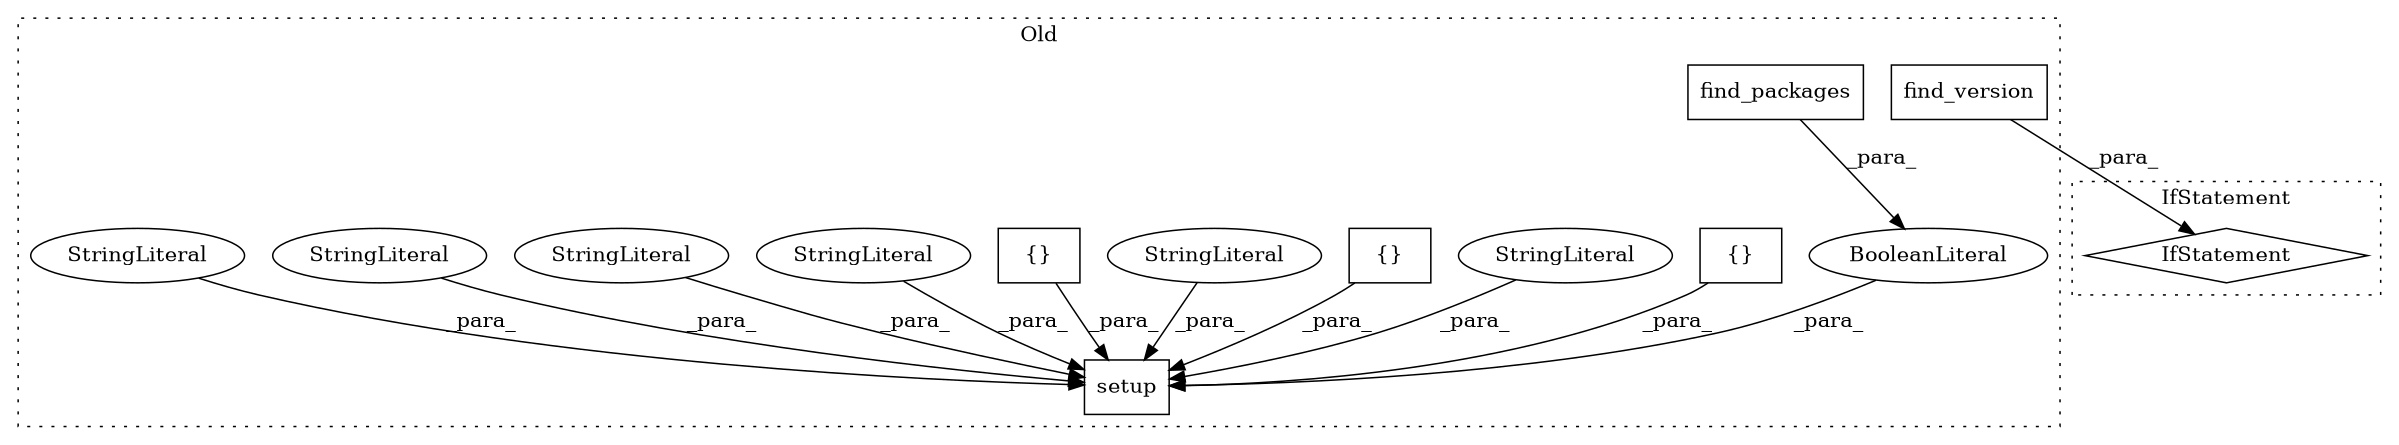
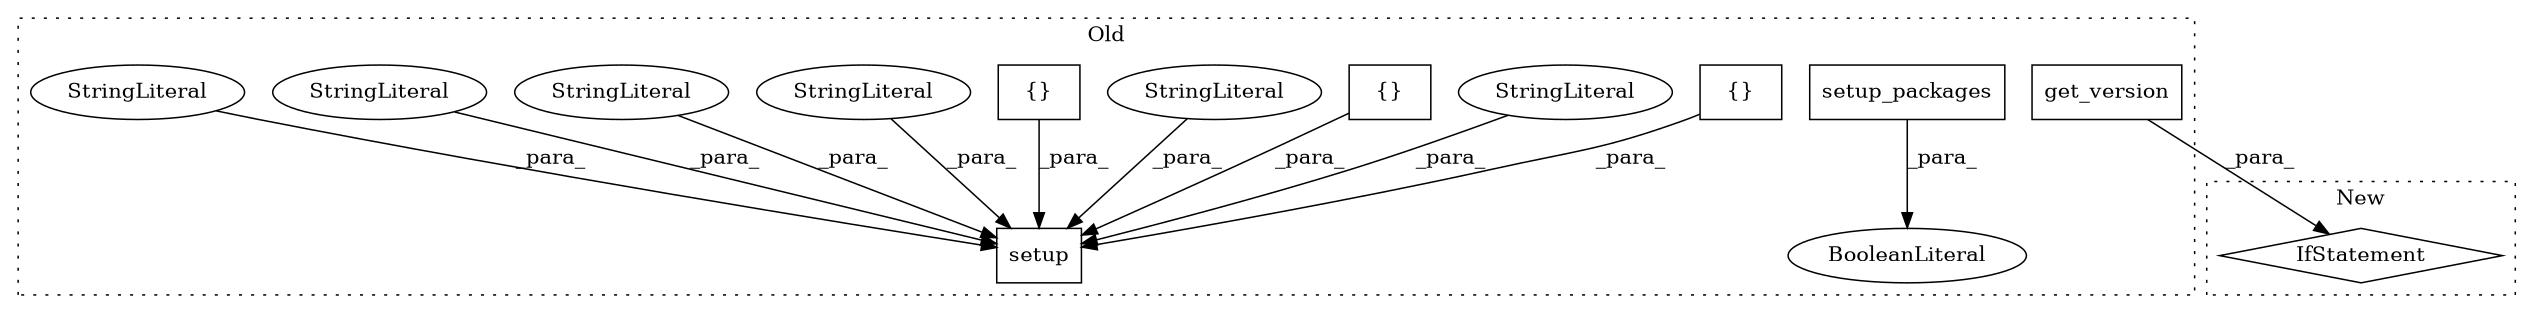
  digraph {
    node [a=45 l="1,1" shape=ellipse]
-   n1 [a=32 l=15 label=find_packages s=1045 shape=box]
+   n1 [a=32 l=15 label=setup_packages s=1045 shape=box]
    n2 [a=32 l="6,1" label=setup s="811,1339" shape=box]
    n3 [a=9 l=5 label=BooleanLiteral s=1334]
    n4 [a=4 label="{}" s="1216,1238" shape=box]
    n5 [l=27 label=StringLiteral s=837]
    n6 [a=4 label="{}" s="1083,1106" shape=box]
    n7 [l=17 label=StringLiteral s=936]
    n8 [a=4 label="{}" s="1121,1182" shape=box]
    n9 [l=33 label=StringLiteral s=902]
    n10 [l=19 label=StringLiteral s=954]
    n11 [l=7 label=StringLiteral s=1196]
    n12 [l=5 label=StringLiteral s=817]
-   n13 [a=32 l=13 label=find_version s=823 shape=box]
+   n13 [a=32 l=13 label=get_version s=823 shape=box]
    n14 [a=25 l="4,3" label=IfStatement s="890,933" shape=diamond]
    subgraph cluster_1 {
      label=Old
      style=dotted
      n1
      n2
      n3
      n4
      n5
      n6
      n7
      n8
      n9
      n10
      n11
      n12
      n13
    }
    subgraph cluster_2 {
-     label=IfStatement
+     label=New
      style=dotted
      n14
    }
    n1 -> n3 [label=_para_]
-   n3 -> n2 [label=_para_]
    n4 -> n2 [label=_para_]
    n5 -> n2 [label=_para_]
    n6 -> n2 [label=_para_]
    n7 -> n2 [label=_para_]
    n8 -> n2 [label=_para_]
    n9 -> n2 [label=_para_]
    n10 -> n2 [label=_para_]
    n11 -> n2 [label=_para_]
    n12 -> n2 [label=_para_]
    n13 -> n14 [label=_para_]
  }
